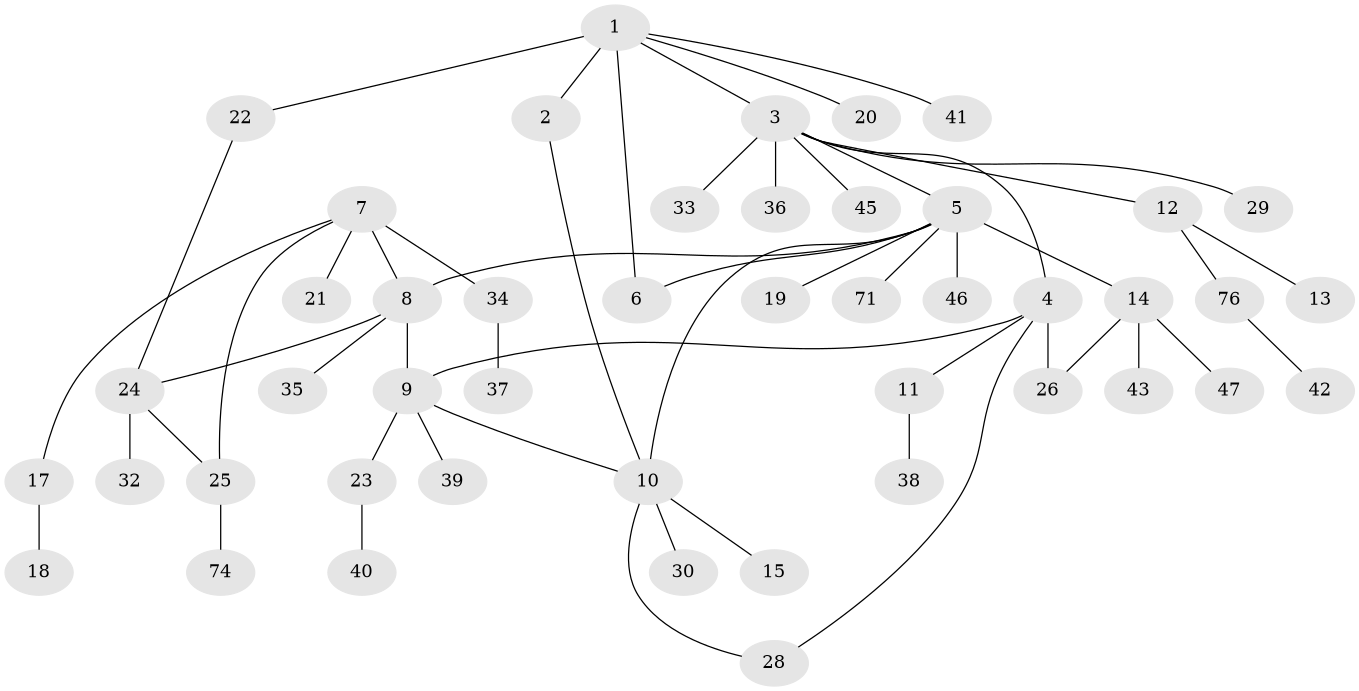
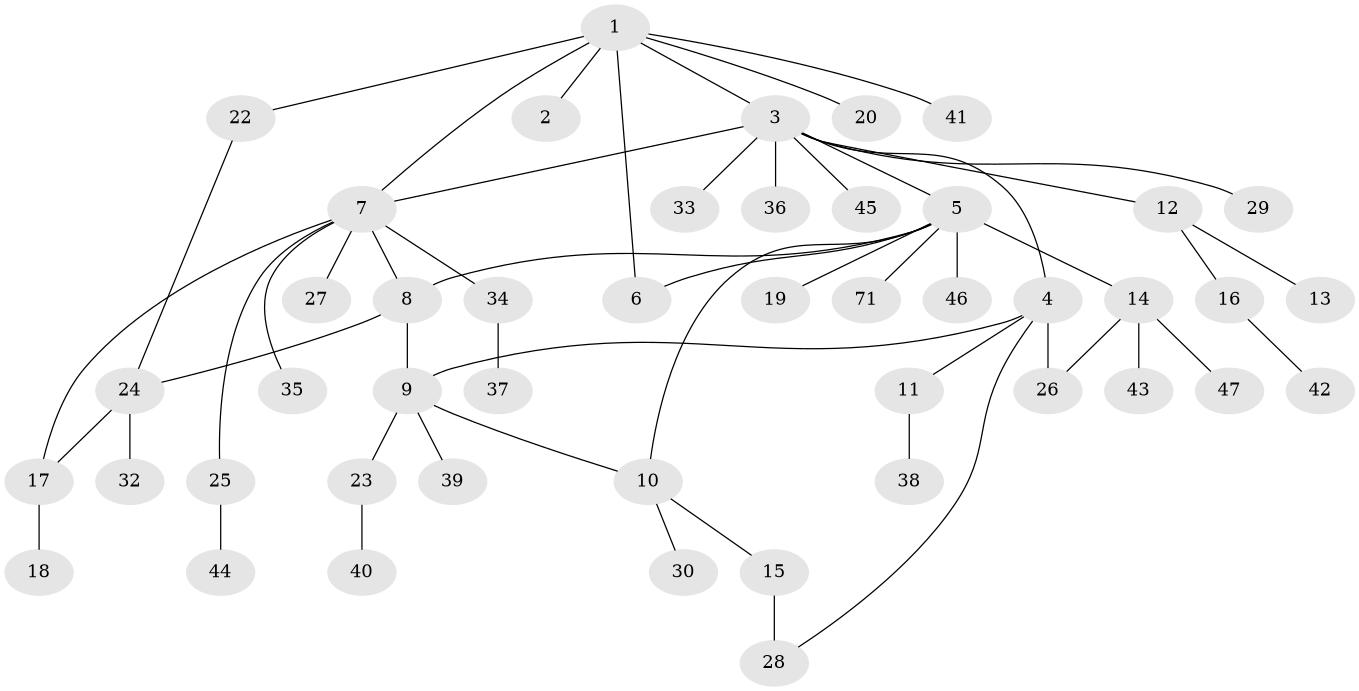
  graph {
    node [color=gray90 style=filled]
    1
    2
    3
    6
    7
    20
    22
    41
    10
    4
    5
    12
    29
    33
    36
    45
    8
    17
    25
-   27 [label=21]
+   27
    34
    24
    28
    15
    30
    9
    11
    26
    14
    19
    n31 [label=71]
    46
    13
-   16 [label=76]
+   16
    23
    39
    38
    35
    43
    47
    18
-   44 [label=74]
+   44
    37
    32
    40
    42
    1 -- 2
    1 -- 3
    1 -- 6
+   1 -- 7
    1 -- 20
    1 -- 22
    1 -- 41
-   2 -- 10
+   3 -- 7
    3 -- 4
    3 -- 5
    3 -- 12
    3 -- 29
    3 -- 33
    3 -- 36
    3 -- 45
    7 -- 8
    7 -- 17
    7 -- 25
    7 -- 27
    7 -- 34
    22 -- 24
-   10 -- 28
+   15 -- 28
    10 -- 15
    10 -- 30
    4 -- 28
    4 -- 9
    4 -- 11
    4 -- 26
    5 -- 6
    5 -- 10
    5 -- 8
    5 -- 14
    5 -- 19
    5 -- n31
    5 -- 46
    12 -- 13
    12 -- 16
    8 -- 24
    8 -- 9
-   8 -- 35
+   7 -- 35
    17 -- 18
    25 -- 44
    34 -- 37
-   24 -- 25
+   24 -- 17
    24 -- 32
    9 -- 10
    9 -- 23
    9 -- 39
    11 -- 38
    14 -- 26
    14 -- 43
    14 -- 47
    16 -- 42
    23 -- 40
  }
